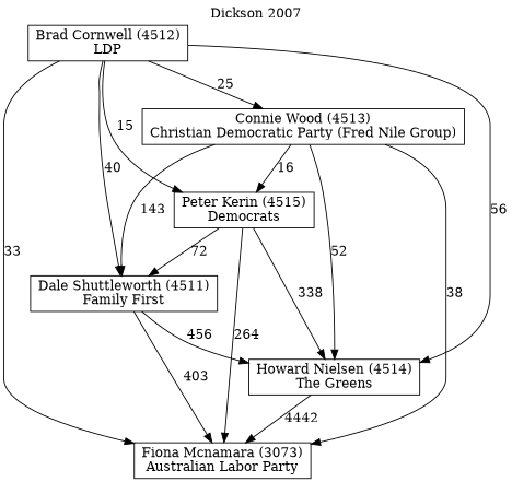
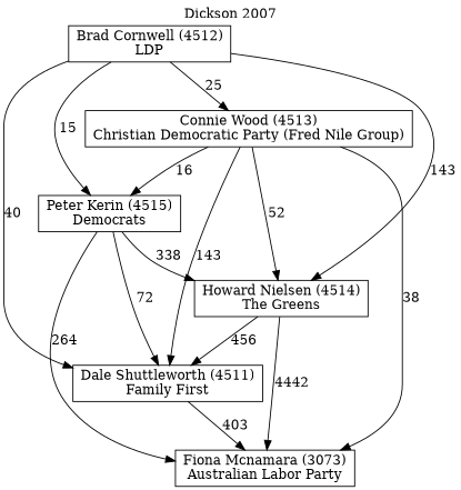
  digraph {
    label="Dickson 2007"
    labelloc=t
    mclimit=10
    node [shape=box]
    n1 [label="Fiona Mcnamara (3073)\nAustralian Labor Party"]
    n2 [label="Howard Nielsen (4514)\nThe Greens"]
    n3 [label="Dale Shuttleworth (4511)\nFamily First"]
    n4 [label="Peter Kerin (4515)\nDemocrats"]
    n5 [label="Connie Wood (4513)\nChristian Democratic Party (Fred Nile Group)"]
    n6 [label="Brad Cornwell (4512)\nLDP"]
    n2 -> n1 [label=4442]
    n3 -> n1 [label=403]
-   n3 -> n2 [label=456]
+   n2 -> n3 [label=456]
    n4 -> n1 [label=264]
    n4 -> n2 [label=338]
    n4 -> n3 [label=72]
    n5 -> n1 [label=38]
    n5 -> n2 [label=52]
    n5 -> n3 [label=143]
    n5 -> n4 [label=16]
-   n6 -> n1 [label=33]
-   n6 -> n2 [label=56]
+   n6 -> n2 [label=143]
    n6 -> n3 [label=40]
    n6 -> n4 [label=15]
    n6 -> n5 [label=25]
  }
